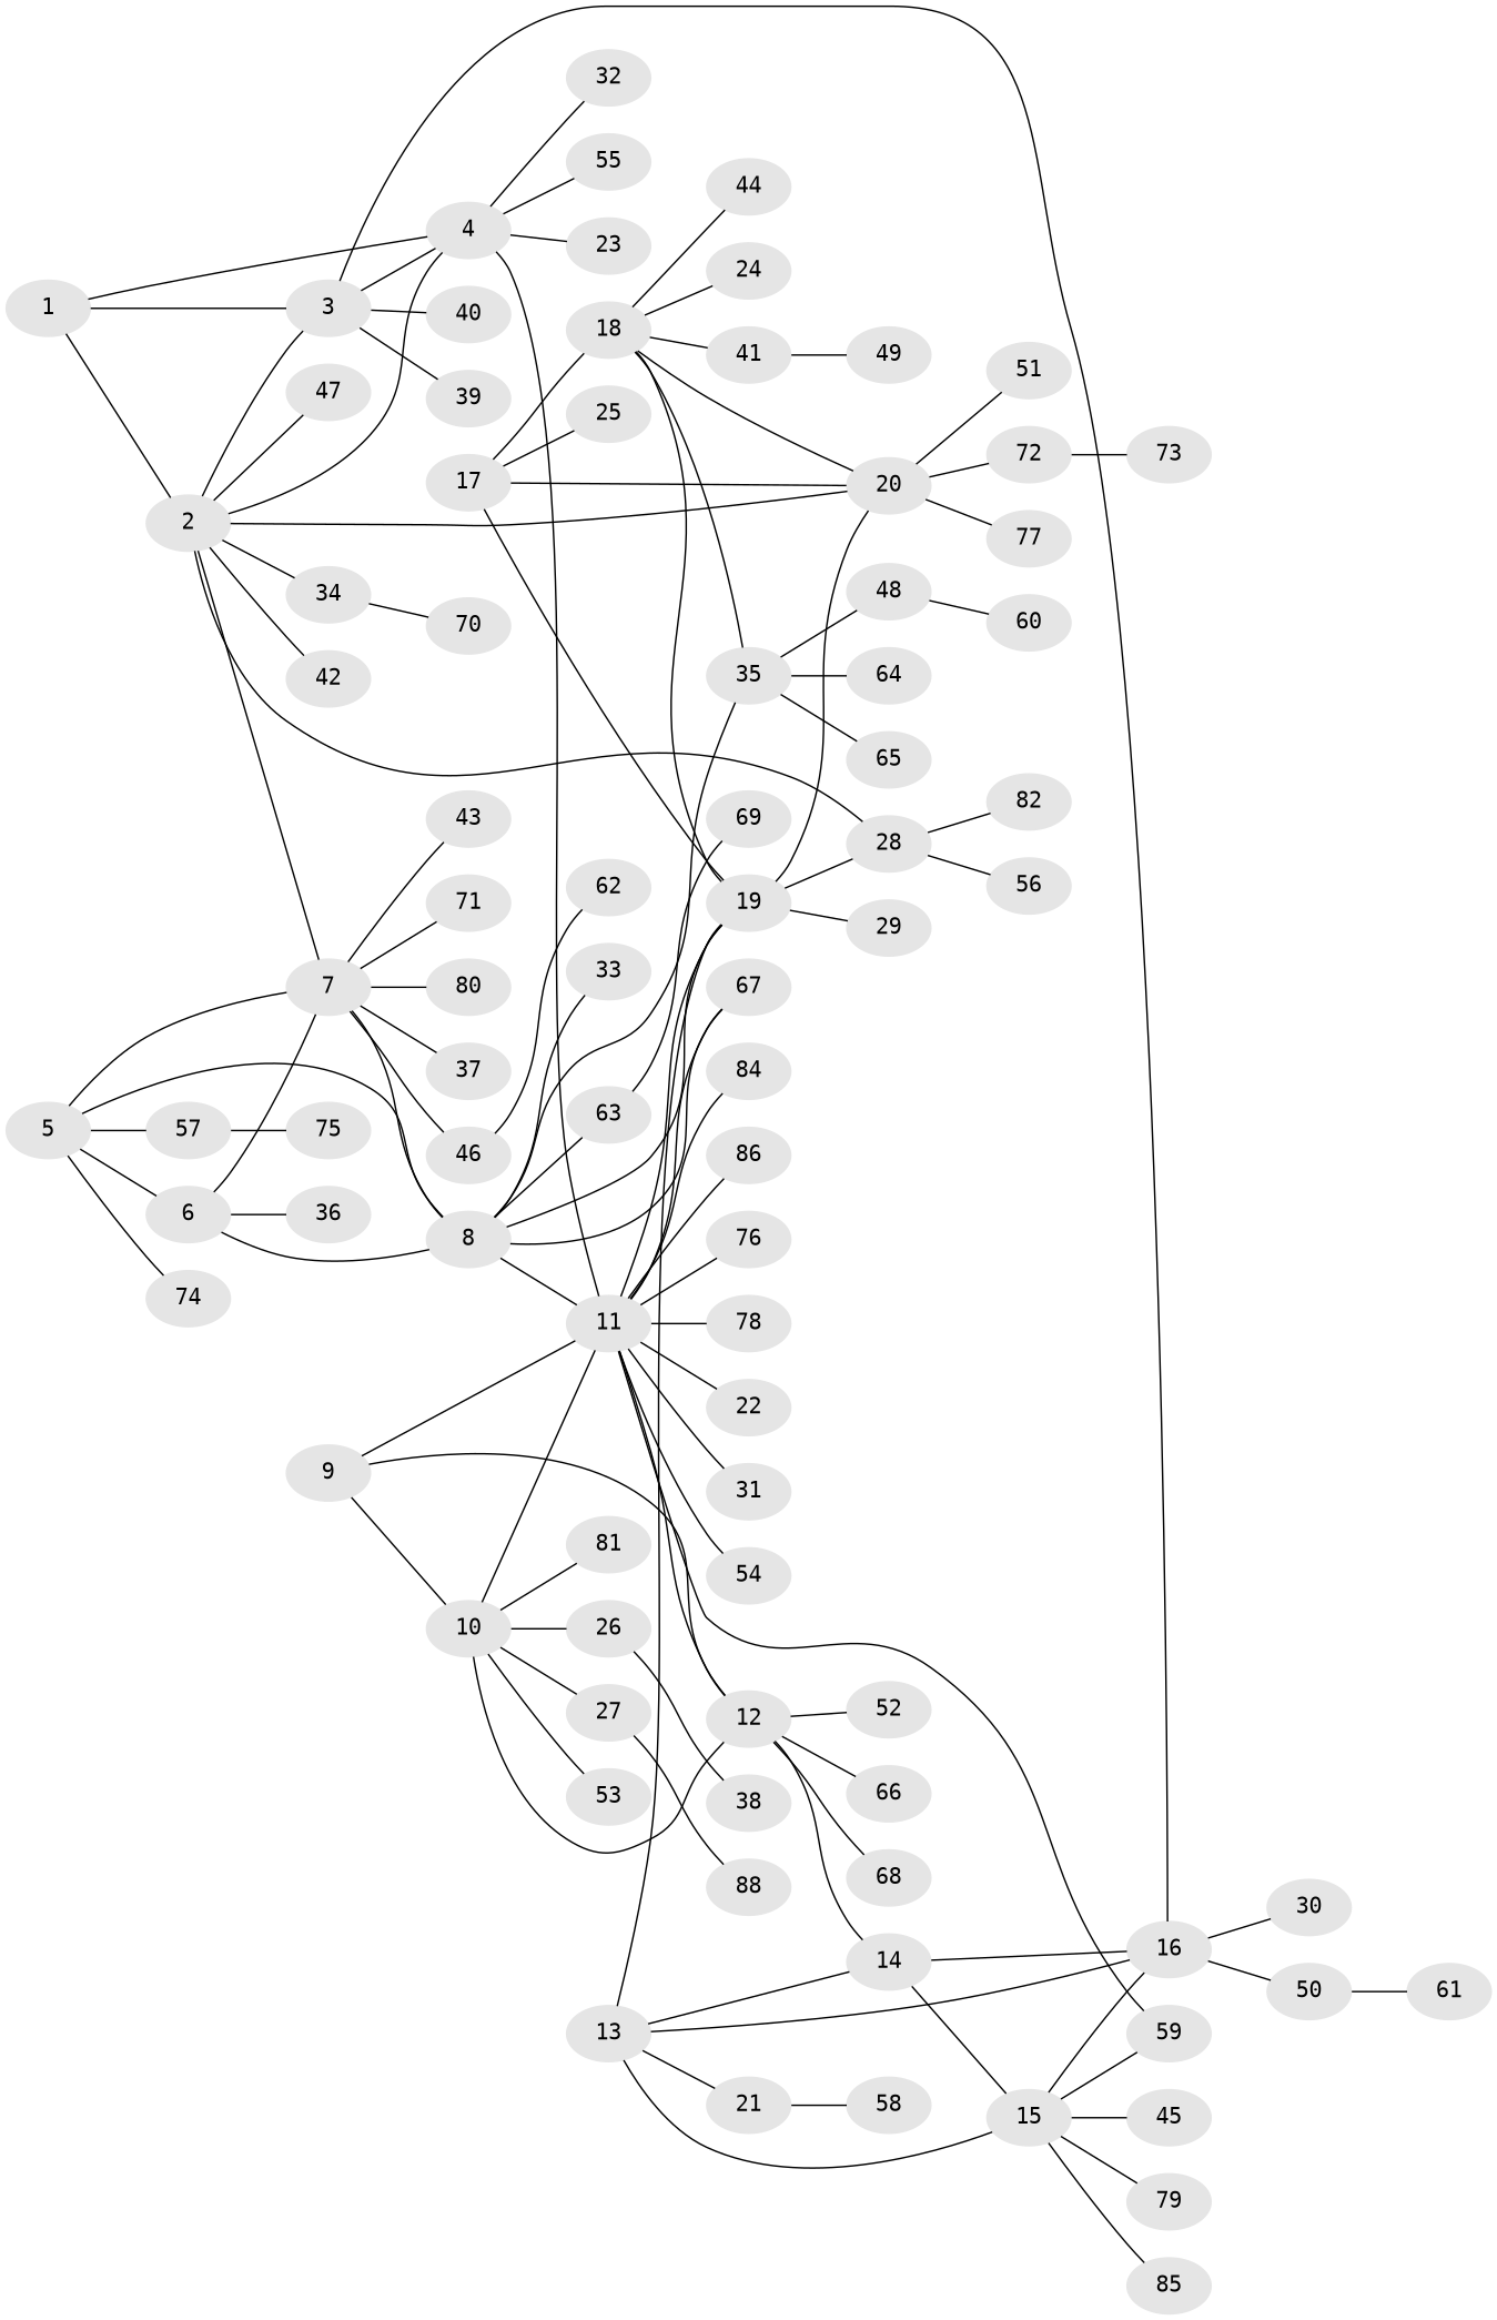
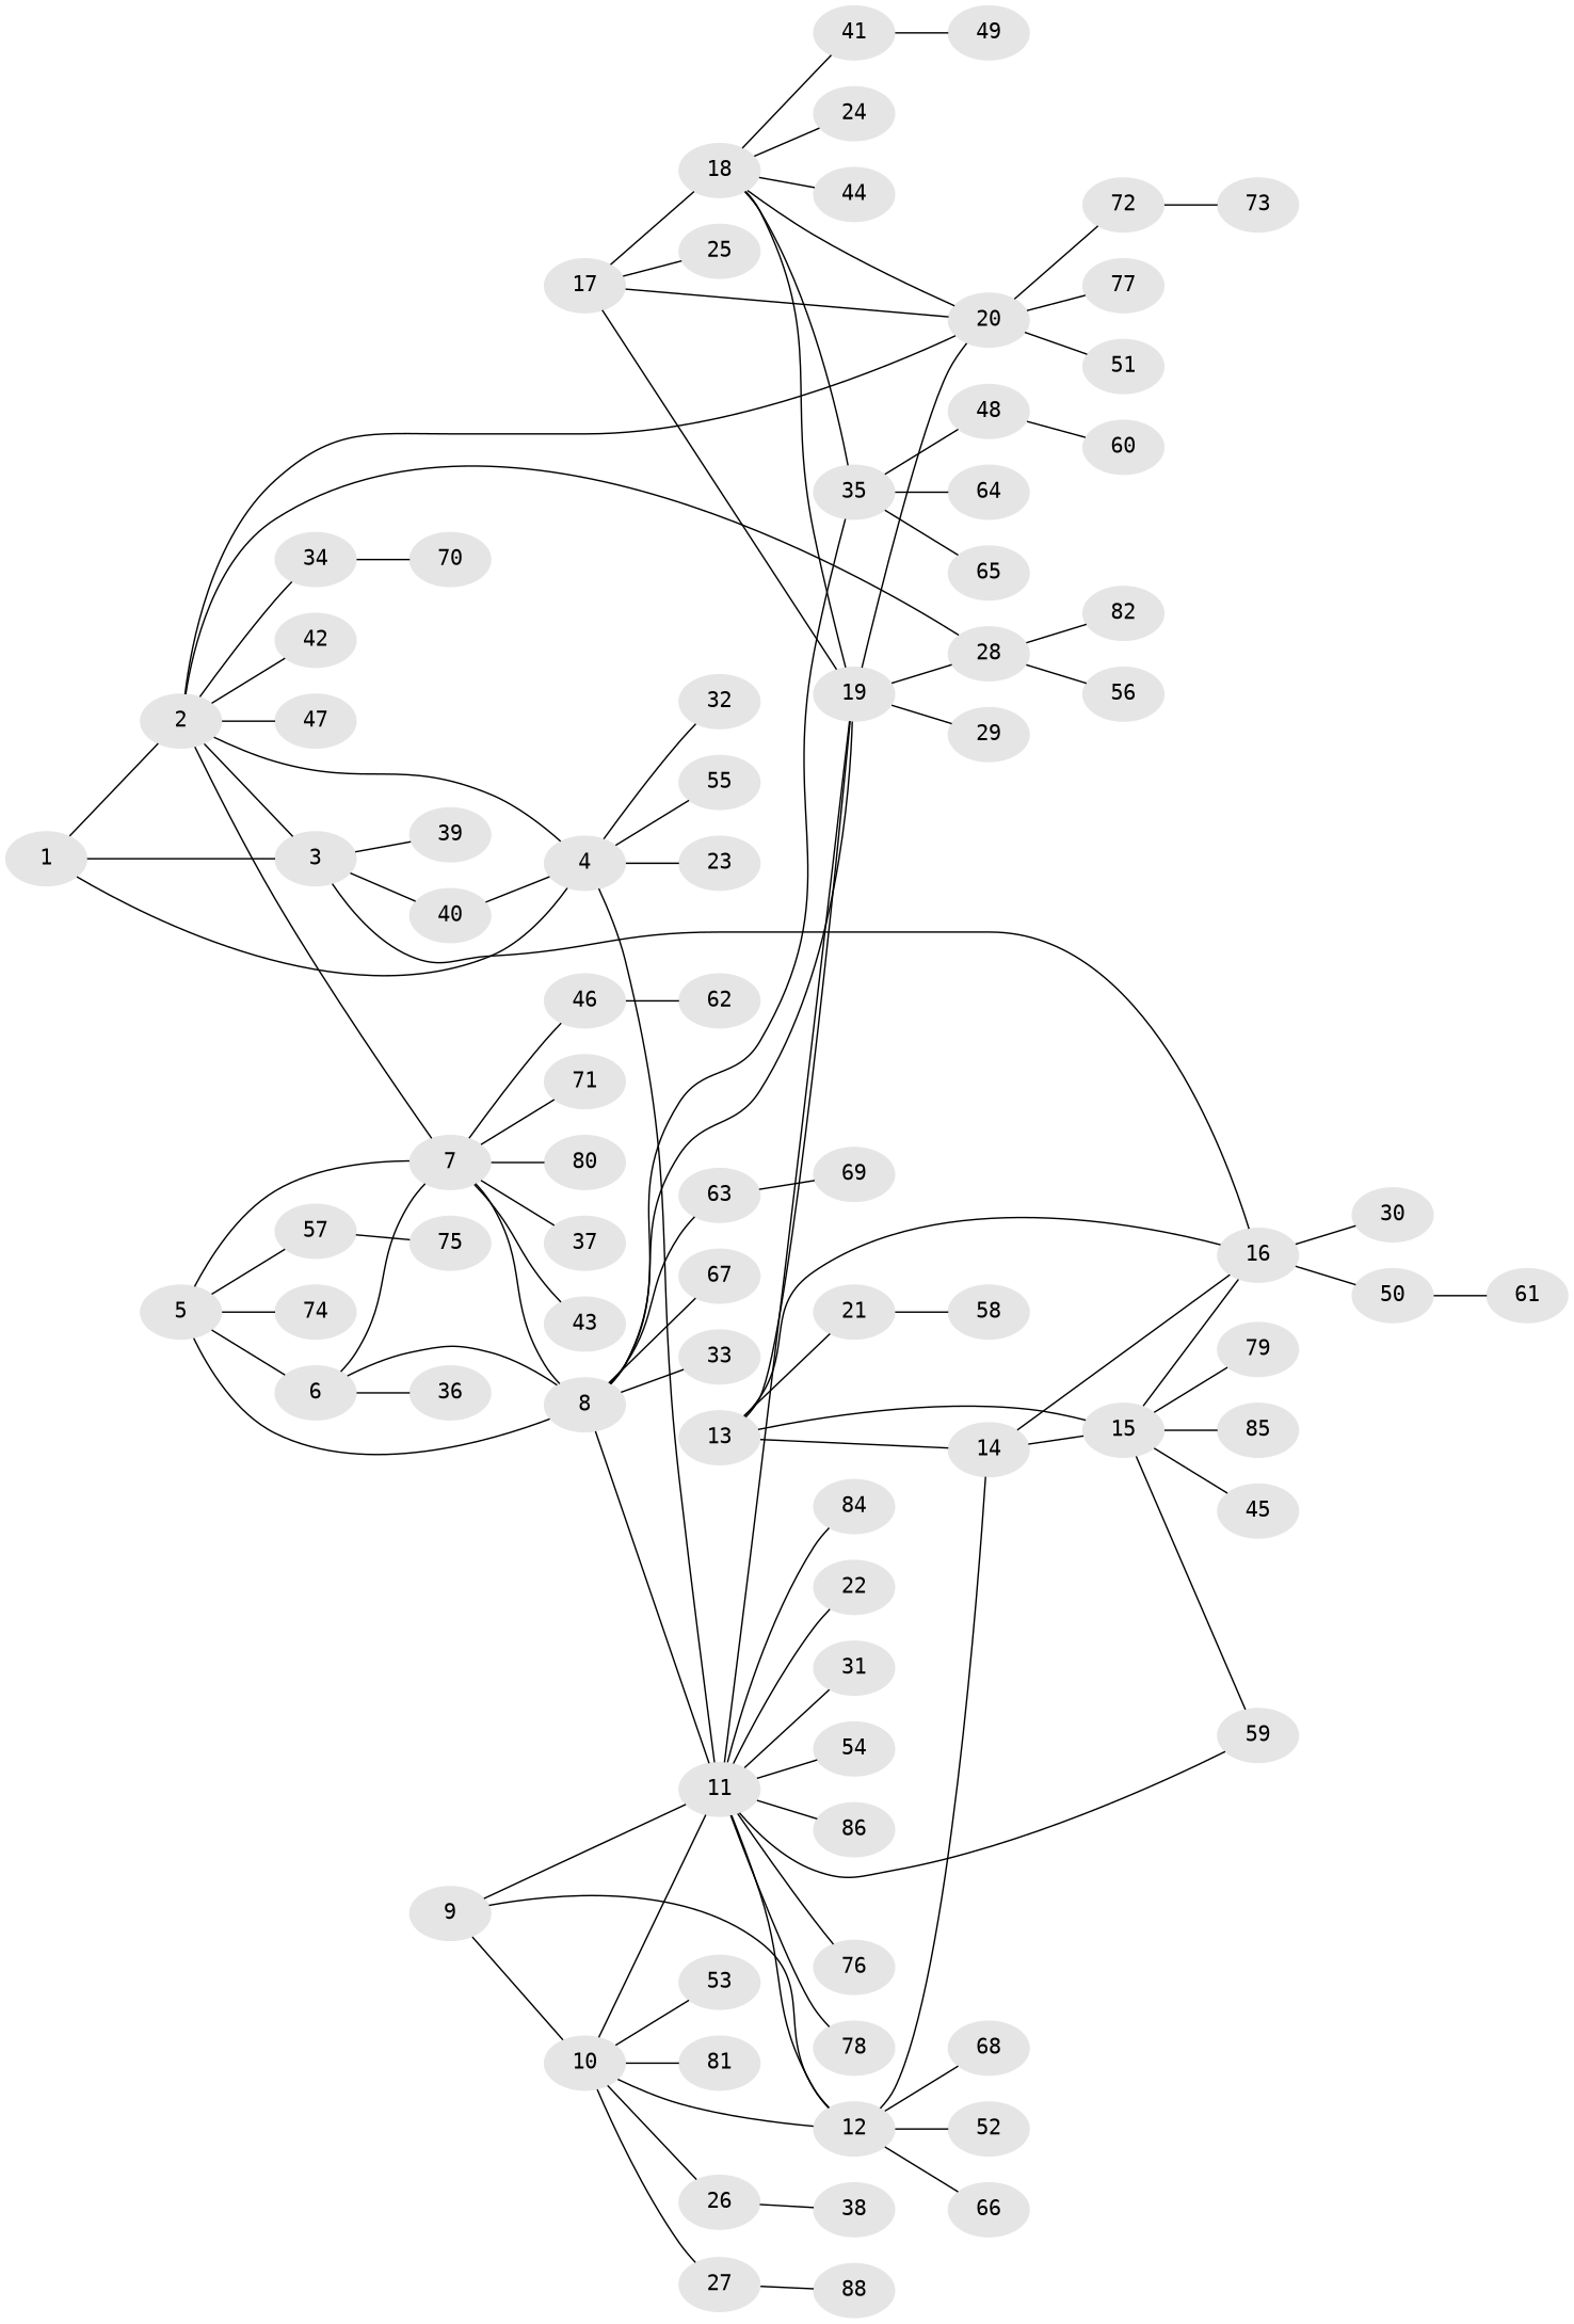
  graph {
    fontname="DejaVu Sans Mono"
    rankdir=LR
    node [color=gray90 fontname="DejaVu Sans Mono" style=filled]
    edge [fontname="DejaVu Sans Mono"]
    1
    2
    3
    4
    7
    20
    28
    34
    42
    47
    16
    39
    40
    11
    23
    32
    55
    8
    37
    43
    46
    71
    80
    51
    72
    77
    56
    82
    70
    30
    50
    19
    67
    12
    22
    31
    54
    59
    76
    78
    84
    86
    5
    6
    57
    74
    36
    33
    35
    63
    75
    62
    13
    14
    15
    21
    29
    48
    64
    65
    69
    9
    10
    26
    27
    53
    81
    52
    66
    68
    38
    n72 [label=88]
    45
    79
    85
    58
    61
    17
    18
    25
    24
    41
    44
    49
    73
    60
    1 -- 2
    1 -- 3
    1 -- 4
    2 -- 3
    2 -- 4
    2 -- 7
    2 -- 20
    2 -- 28
    2 -- 34
    2 -- 42
    2 -- 47
-   3 -- 4
+   40 -- 4
    3 -- 16
    3 -- 39
    3 -- 40
    4 -- 11
    4 -- 23
    4 -- 32
    4 -- 55
    7 -- 8
    7 -- 37
    7 -- 43
    7 -- 46
    7 -- 71
    7 -- 80
    20 -- 51
    20 -- 72
    20 -- 77
    28 -- 56
    28 -- 82
    34 -- 70
    16 -- 30
    16 -- 50
    11 -- 19
-   11 -- 67
    11 -- 12
    11 -- 22
    11 -- 31
    11 -- 54
    11 -- 59
    11 -- 76
    11 -- 78
    11 -- 84
    11 -- 86
    8 -- 11
    8 -- 19
    8 -- 67
    8 -- 33
    8 -- 35
    8 -- 63
    46 -- 62
    72 -- 73
    50 -- 61
    19 -- 20
    19 -- 28
    19 -- 29
    12 -- 14
    12 -- 52
    12 -- 66
    12 -- 68
    5 -- 7
    5 -- 8
    5 -- 6
    5 -- 57
    5 -- 74
    6 -- 7
    6 -- 8
    6 -- 36
    57 -- 75
    35 -- 48
    35 -- 64
    35 -- 65
    63 -- 69
    13 -- 16
    13 -- 19
    13 -- 14
    13 -- 15
    13 -- 21
    14 -- 16
    14 -- 15
    15 -- 16
    15 -- 59
    15 -- 45
    15 -- 79
    15 -- 85
    21 -- 58
    48 -- 60
    9 -- 11
    9 -- 12
    9 -- 10
    10 -- 11
    10 -- 12
    10 -- 26
    10 -- 27
    10 -- 53
    10 -- 81
    26 -- 38
    27 -- n72
    17 -- 20
    17 -- 19
    17 -- 18
    17 -- 25
    18 -- 20
    18 -- 19
    18 -- 35
    18 -- 24
    18 -- 41
    18 -- 44
    41 -- 49
  }
